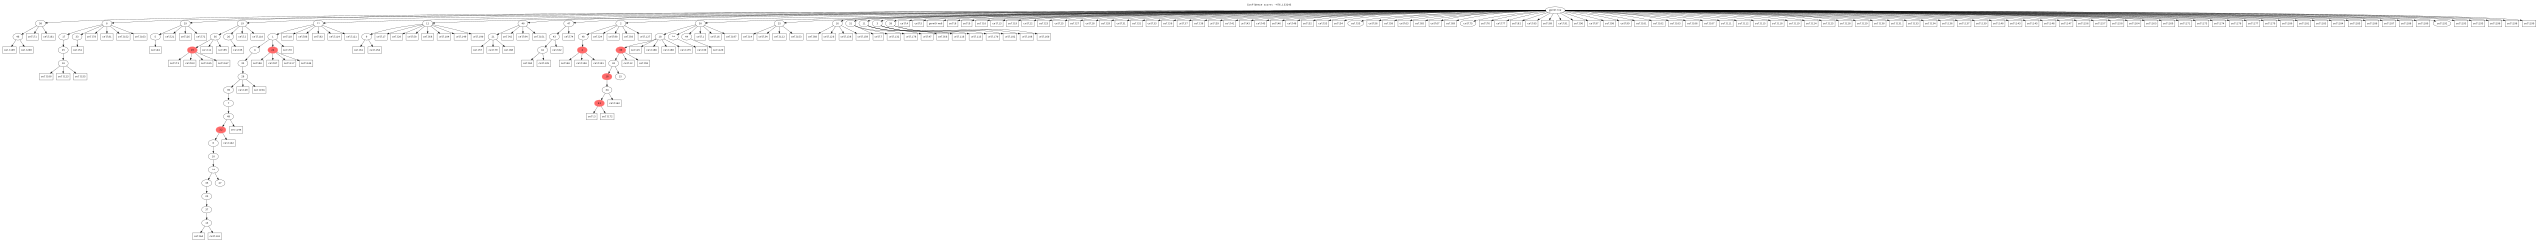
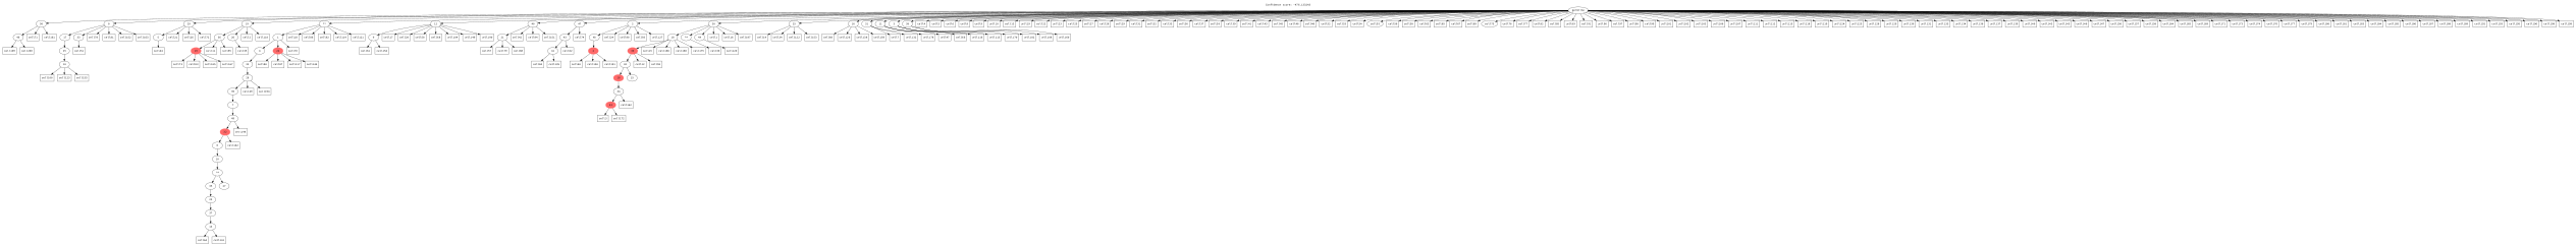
  digraph {
    fontname="Source Code Pro"
    label="Confidence score: -476.133243"
    labelloc=t
    node [fontname="Source Code Pro" shape=box]
    edge [fontname="Source Code Pro"]
    n1 [label=50 shape=""]
    n2 [label=46 shape=""]
    cell71
    cell161
    cell109
    cell200
    n7 [label=45 shape=""]
    n8 [label=20 shape=""]
    cell100
    cell123
    cell155
    n12 [label=17 shape=""]
    n13 [label=8 shape=""]
    n14 [label=33 shape=""]
    cell78
    cell81
    cell152
    cell163
    cell51
    n20 [label=29 shape=""]
    n21 [label=5 shape=""]
    cell21
    cell26
    cell72
    cell44
    n26 [label=36 shape=""]
    n27 [color=indianred1 label=19 style=filled shape=""]
    cell11
    cell95
    cell73
    cell83
    cell105
    cell167
    n34 [label=19 shape=""]
    n35 [label=26 shape=""]
    cell2
    cell110
    cell35
    n39 [label=37 shape=""]
    n40 [label=13 shape=""]
    cell64
    cell141
    n43 [label=23 shape=""]
    n44 [label=35 shape=""]
    n45 [label=14 shape=""]
    n46 [label=27 shape=""]
    n47 [label=10 shape=""]
    n48 [label=6 shape=""]
    n49 [color=indianred1 label=32 style=filled shape=""]
    cell142
    n51 [label=49 shape=""]
    cell148
    n53 [label=7 shape=""]
    n54 [label=39 shape=""]
    n55 [label=28 shape=""]
    cell49
    cell194
    n58 [label=32 shape=""]
    n59 [label=4 shape=""]
    n60 [label=1 shape=""]
    n61 [color=indianred1 label=22 style=filled shape=""]
    cell70
    cell80
    cell87
    cell117
    cell144
    n67 [label=22 shape=""]
    cell18
    cell86
    cell92
    cell114
    cell121
    n73 [label=12 shape=""]
    n74 [label=9 shape=""]
    cell17
    cell20
    cell50
    cell68
    cell104
    cell149
    cell190
    cell61
    cell154
    n84 [label=40 shape=""]
    n85 [label=21 shape=""]
    cell42
    cell94
    cell151
    cell57
    cell79
    cell88
    n92 [label=43 shape=""]
    n93 [label=41 shape=""]
    cell62
    cell84
    cell135
    n97 [label=47 shape=""]
    cell74
    n99 [label=48 shape=""]
    n100 [color=indianred1 label=2 style=filled shape=""]
    cell40
    cell150
    cell191
    n104 [label=2 shape=""]
    cell24
    cell90
    cell93
    cell127
    n109 [label=34 shape=""]
    n110 [color=indianred1 label=42 style=filled shape=""]
    cell162
    cell3
    cell172
    n114 [color=indianred1 label=18 style=filled shape=""]
    n115 [label=42 shape=""]
    n116 [label=15 shape=""]
    n117 [color=indianred1 label=30 style=filled shape=""]
    cell12
    cell59
    n120 [label=18 shape=""]
    cell15
    cell166
    cell168
    cell175
    n125 [label=30 shape=""]
    n126 [label=24 shape=""]
    n127 [label=44 shape=""]
    cell1
    cell16
    cell197
    cell30
    cell120
    n133 [label=germline shape=""]
    n134 [label=25 shape=""]
    n135 [label=16 shape=""]
    n136 [label=31 shape=""]
    n137 [label=11 shape=""]
    n138 [label=3 shape=""]
    n139 [label=38 shape=""]
    cell4
    cell5
-   cell6 [label=germline6]
+   cell6
    cell8
    cell9
    cell10
    cell13
    cell19
    cell22
    cell23
    cell25
    cell27
    cell28
    cell29
    cell31
    cell32
    cell33
    cell36
    cell37
    cell38
    cell39
    cell41
    cell43
    cell45
    cell46
    cell48
    cell52
    cell53
    cell54
    cell55 [shape=ellipse]
    cell56
    cell58
    cell63
    cell65
    cell67
    cell69
    cell75 [shape=ellipse]
    cell76
    cell77
    cell82
    cell85
    cell89
    cell91
    cell96
    cell97
    cell98
    cell99
    cell101
    cell102
    cell103
    cell106
    cell107
    cell111
    cell112
    cell115
    cell118
    cell119
    cell124
    cell125
    cell128
    cell129
    cell130
    cell131
    cell133
    cell134
    cell136
    cell137
    cell139
    cell140
    cell143
    cell145
    cell146
    cell147
    cell156
    cell157
    cell158
    cell164
    cell165
    cell169
    cell171
    cell173
    cell174
    cell176
    cell177
    cell179
    cell180
    cell181
    cell183
    cell184
    cell185
    cell186
    cell187
    cell188
    cell189
-   cell192 [shape=ellipse]
+   cell192
    cell193
    cell195
    cell196
    cell198
    cell199
    cell14
    cell34
    cell122
    cell153
    cell60
    cell126
    cell138
    cell159
    cell7
    cell132
    cell178
    cell47
    cell66
    cell116
    cell113
    cell170
    cell182
    cell108
    cell160
    n1 -> n2
    n1 -> cell71
    n1 -> cell161
    n2 -> cell109
    n2 -> cell200
    n7 -> n8
    n8 -> cell100
    n8 -> cell123
    n8 -> cell155
    n12 -> n7
    n13 -> n12
    n13 -> n14
    n13 -> cell78
    n13 -> cell81
    n13 -> cell152
    n13 -> cell163
    n14 -> cell51
    n20 -> n21
    n20 -> cell21
    n20 -> cell26
    n20 -> cell72
    n21 -> cell44
    n26 -> n27
    n26 -> cell11
    n26 -> cell95
    n27 -> cell73
    n27 -> cell83
    n27 -> cell105
    n27 -> cell167
    n34 -> n26
    n34 -> n35
    n34 -> cell2
    n34 -> cell110
    n35 -> cell35
    n39 -> n40
    n40 -> cell64
    n40 -> cell141
    n43 -> n39
    n44 -> n43
    n45 -> n44
    n45 -> n46
    n47 -> n45
    n48 -> n47
    n49 -> n48
    n49 -> cell142
    n51 -> n49
    n51 -> cell148
    n53 -> n51
    n54 -> n53
    n55 -> n54
    n55 -> cell49
    n55 -> cell194
    n58 -> n55
    n59 -> n58
    n60 -> n59
    n60 -> n61
    n60 -> cell70
    n61 -> cell80
    n61 -> cell87
    n61 -> cell117
    n61 -> cell144
    n67 -> n60
    n67 -> cell18
    n67 -> cell86
    n67 -> cell92
    n67 -> cell114
    n67 -> cell121
    n73 -> n74
    n73 -> cell17
    n73 -> cell20
    n73 -> cell50
    n73 -> cell68
    n73 -> cell104
    n73 -> cell149
    n73 -> cell190
    n74 -> cell61
    n74 -> cell154
    n84 -> n85
    n84 -> cell42
    n84 -> cell94
    n84 -> cell151
    n85 -> cell57
    n85 -> cell79
    n85 -> cell88
    n92 -> n93
    n92 -> cell62
    n93 -> cell84
    n93 -> cell135
    n97 -> n92
    n97 -> cell74
    n99 -> n100
    n100 -> cell40
    n100 -> cell150
    n100 -> cell191
    n104 -> n99
    n104 -> cell24
    n104 -> cell90
    n104 -> cell93
    n104 -> cell127
    n109 -> n110
    n109 -> cell162
    n110 -> cell3
    n110 -> cell172
    n114 -> n109
    n115 -> n114
    n115 -> n116
    n117 -> n115
    n117 -> cell12
    n117 -> cell59
    n120 -> n117
    n120 -> cell15
    n120 -> cell166
    n120 -> cell168
    n120 -> cell175
    n125 -> n120
    n125 -> n126
    n125 -> n127
    n125 -> cell1
    n125 -> cell16
    n125 -> cell197
    n126 -> cell30
    n127 -> cell120
    n133 -> n1
    n133 -> n13
    n133 -> n20
    n133 -> n34
    n133 -> n67
    n133 -> n73
    n133 -> n84
    n133 -> n97
    n133 -> n104
    n133 -> n125
    n133 -> n134
    n133 -> n135
    n133 -> n136
    n133 -> n137
    n133 -> n138
    n133 -> n139
    n133 -> cell4
    n133 -> cell5
    n133 -> cell6
    n133 -> cell8
    n133 -> cell9
    n133 -> cell10
    n133 -> cell13
    n133 -> cell19
    n133 -> cell22
    n133 -> cell23
    n133 -> cell25
    n133 -> cell27
    n133 -> cell28
    n133 -> cell29
    n133 -> cell31
    n133 -> cell32
    n133 -> cell33
    n133 -> cell36
    n133 -> cell37
    n133 -> cell38
    n133 -> cell39
    n133 -> cell41
    n133 -> cell43
    n133 -> cell45
    n133 -> cell46
    n133 -> cell48
    n133 -> cell52
    n133 -> cell53
    n133 -> cell54
    n133 -> cell55
    n133 -> cell56
    n133 -> cell58
    n133 -> cell63
    n133 -> cell65
    n133 -> cell67
    n133 -> cell69
    n133 -> cell75
    n133 -> cell76
    n133 -> cell77
    n133 -> cell82
    n133 -> cell85
    n133 -> cell89
    n133 -> cell91
    n133 -> cell96
    n133 -> cell97
    n133 -> cell98
    n133 -> cell99
    n133 -> cell101
    n133 -> cell102
    n133 -> cell103
    n133 -> cell106
    n133 -> cell107
    n133 -> cell111
    n133 -> cell112
    n133 -> cell115
    n133 -> cell118
    n133 -> cell119
    n133 -> cell124
    n133 -> cell125
    n133 -> cell128
    n133 -> cell129
    n133 -> cell130
    n133 -> cell131
    n133 -> cell133
    n133 -> cell134
    n133 -> cell136
    n133 -> cell137
    n133 -> cell139
    n133 -> cell140
    n133 -> cell143
    n133 -> cell145
    n133 -> cell146
    n133 -> cell147
    n133 -> cell156
    n133 -> cell157
    n133 -> cell158
    n133 -> cell164
    n133 -> cell165
    n133 -> cell169
    n133 -> cell171
    n133 -> cell173
    n133 -> cell174
    n133 -> cell176
    n133 -> cell177
    n133 -> cell179
    n133 -> cell180
    n133 -> cell181
    n133 -> cell183
    n133 -> cell184
    n133 -> cell185
    n133 -> cell186
    n133 -> cell187
    n133 -> cell188
    n133 -> cell189
    n133 -> cell192
    n133 -> cell193
    n133 -> cell195
    n133 -> cell196
    n133 -> cell198
    n133 -> cell199
    n134 -> cell14
    n134 -> cell34
    n134 -> cell122
    n134 -> cell153
    n135 -> cell60
    n135 -> cell126
    n135 -> cell138
    n135 -> cell159
    n136 -> cell7
    n136 -> cell132
    n136 -> cell178
    n137 -> cell47
    n137 -> cell66
    n137 -> cell116
    n138 -> cell113
    n138 -> cell170
    n138 -> cell182
    n139 -> cell108
    n139 -> cell160
  }
